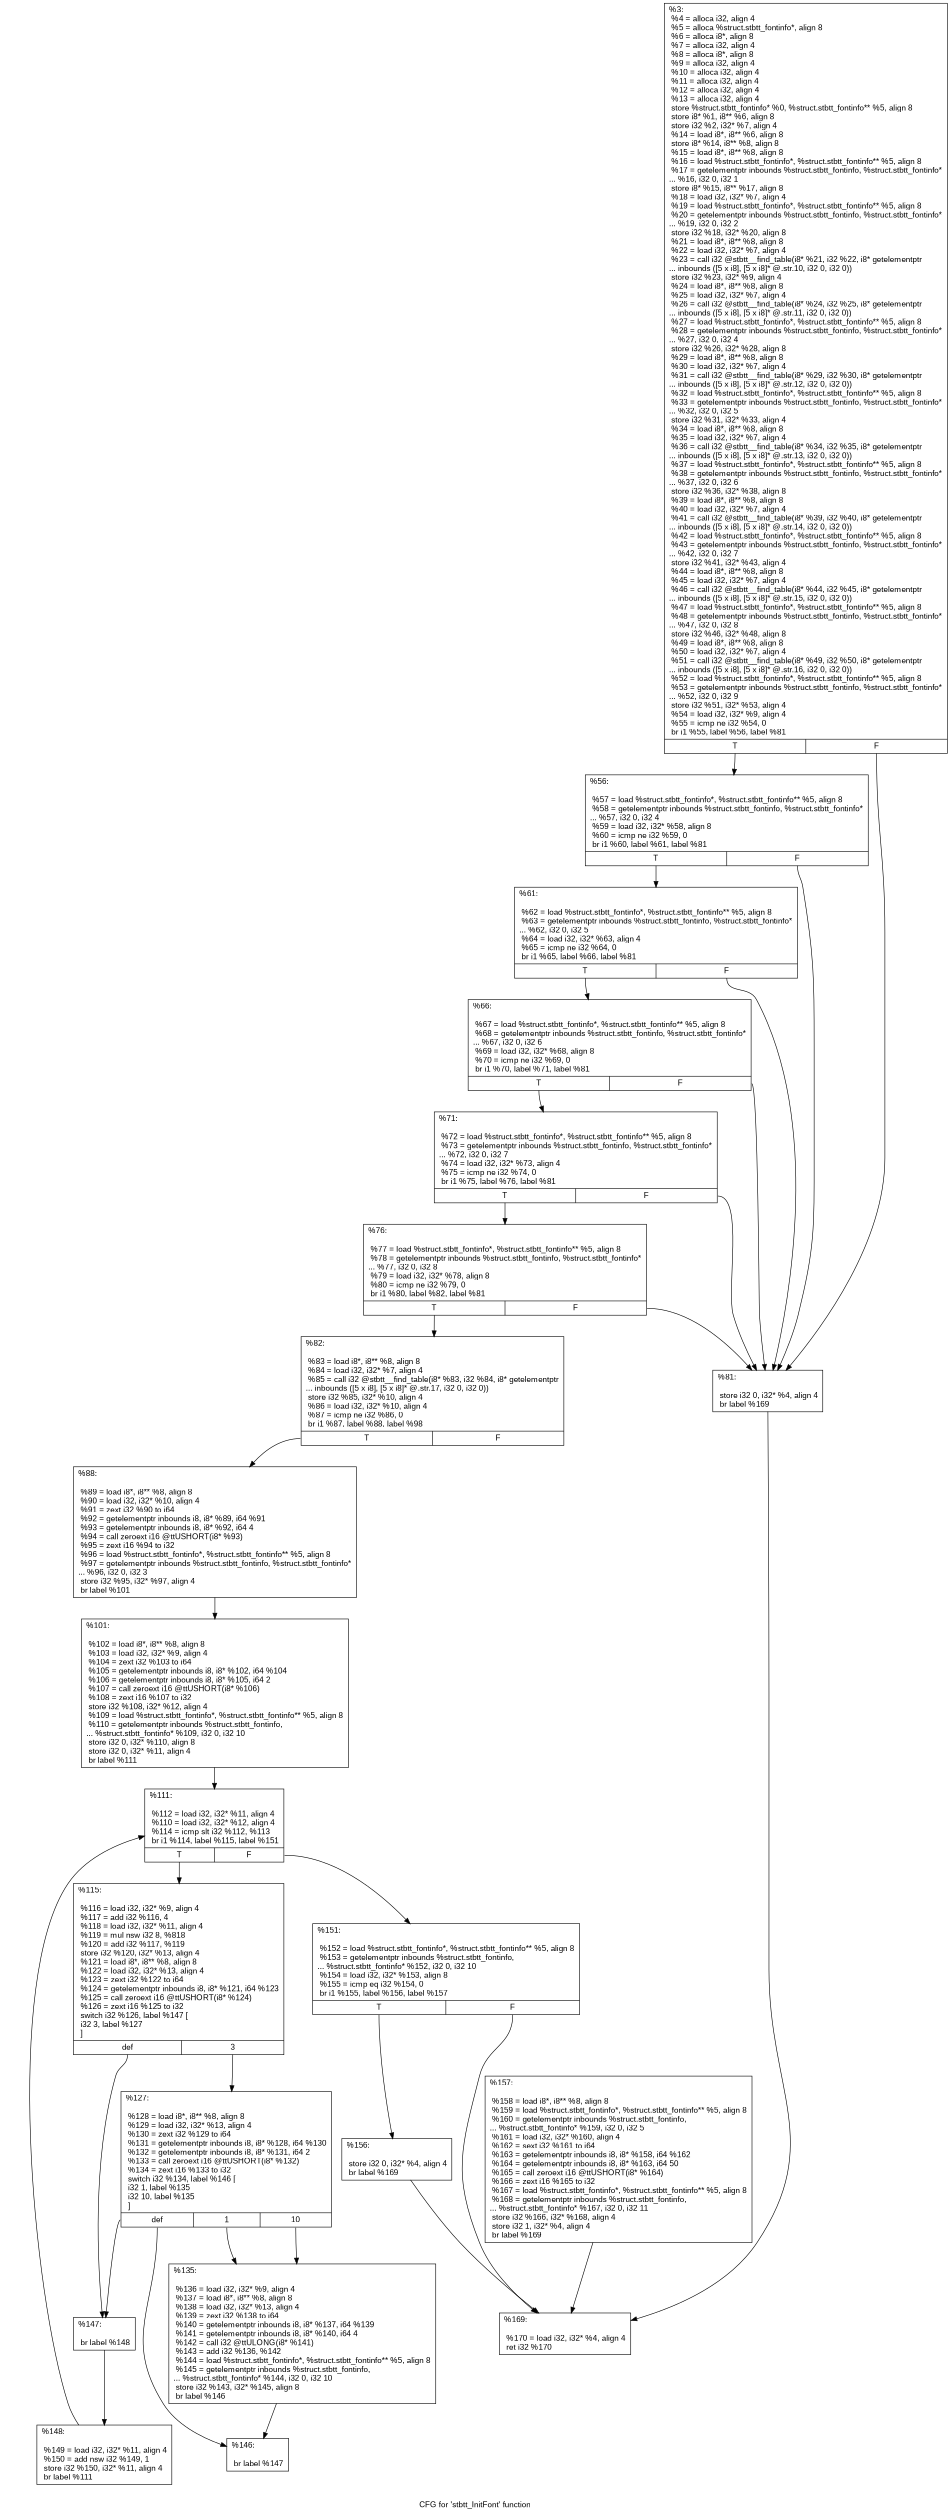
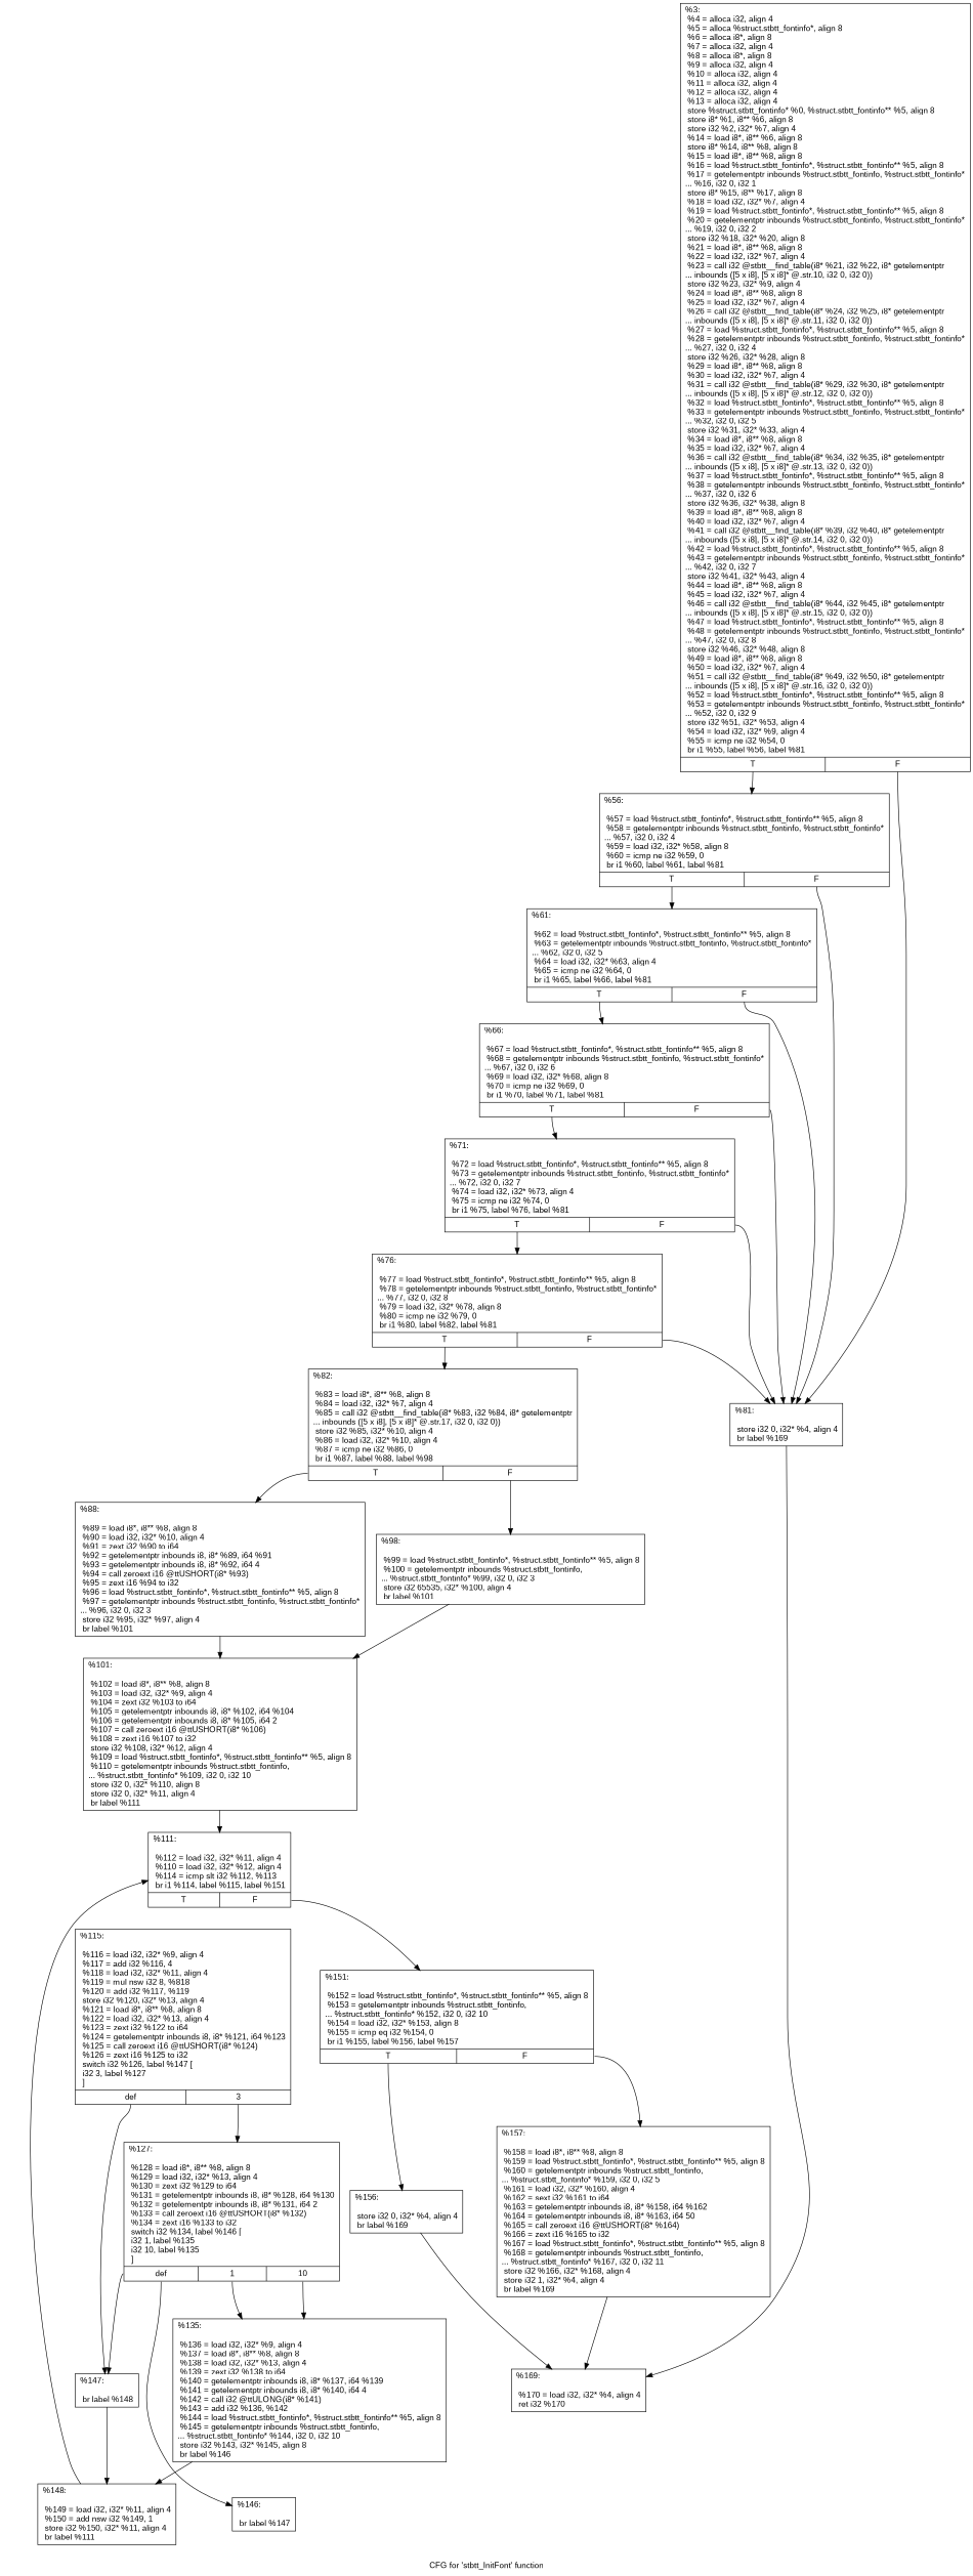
  digraph {
    fontname="Liberation Sans"
    label="CFG for 'stbtt_InitFont' function"
    node [fontname="Liberation Sans" shape=record]
    edge [fontname="Liberation Sans" tailport=s0]
    n1 [label="{%3:\l  %4 = alloca i32, align 4\l  %5 = alloca %struct.stbtt_fontinfo*, align 8\l  %6 = alloca i8*, align 8\l  %7 = alloca i32, align 4\l  %8 = alloca i8*, align 8\l  %9 = alloca i32, align 4\l  %10 = alloca i32, align 4\l  %11 = alloca i32, align 4\l  %12 = alloca i32, align 4\l  %13 = alloca i32, align 4\l  store %struct.stbtt_fontinfo* %0, %struct.stbtt_fontinfo** %5, align 8\l  store i8* %1, i8** %6, align 8\l  store i32 %2, i32* %7, align 4\l  %14 = load i8*, i8** %6, align 8\l  store i8* %14, i8** %8, align 8\l  %15 = load i8*, i8** %8, align 8\l  %16 = load %struct.stbtt_fontinfo*, %struct.stbtt_fontinfo** %5, align 8\l  %17 = getelementptr inbounds %struct.stbtt_fontinfo, %struct.stbtt_fontinfo*\l... %16, i32 0, i32 1\l  store i8* %15, i8** %17, align 8\l  %18 = load i32, i32* %7, align 4\l  %19 = load %struct.stbtt_fontinfo*, %struct.stbtt_fontinfo** %5, align 8\l  %20 = getelementptr inbounds %struct.stbtt_fontinfo, %struct.stbtt_fontinfo*\l... %19, i32 0, i32 2\l  store i32 %18, i32* %20, align 8\l  %21 = load i8*, i8** %8, align 8\l  %22 = load i32, i32* %7, align 4\l  %23 = call i32 @stbtt__find_table(i8* %21, i32 %22, i8* getelementptr\l... inbounds ([5 x i8], [5 x i8]* @.str.10, i32 0, i32 0))\l  store i32 %23, i32* %9, align 4\l  %24 = load i8*, i8** %8, align 8\l  %25 = load i32, i32* %7, align 4\l  %26 = call i32 @stbtt__find_table(i8* %24, i32 %25, i8* getelementptr\l... inbounds ([5 x i8], [5 x i8]* @.str.11, i32 0, i32 0))\l  %27 = load %struct.stbtt_fontinfo*, %struct.stbtt_fontinfo** %5, align 8\l  %28 = getelementptr inbounds %struct.stbtt_fontinfo, %struct.stbtt_fontinfo*\l... %27, i32 0, i32 4\l  store i32 %26, i32* %28, align 8\l  %29 = load i8*, i8** %8, align 8\l  %30 = load i32, i32* %7, align 4\l  %31 = call i32 @stbtt__find_table(i8* %29, i32 %30, i8* getelementptr\l... inbounds ([5 x i8], [5 x i8]* @.str.12, i32 0, i32 0))\l  %32 = load %struct.stbtt_fontinfo*, %struct.stbtt_fontinfo** %5, align 8\l  %33 = getelementptr inbounds %struct.stbtt_fontinfo, %struct.stbtt_fontinfo*\l... %32, i32 0, i32 5\l  store i32 %31, i32* %33, align 4\l  %34 = load i8*, i8** %8, align 8\l  %35 = load i32, i32* %7, align 4\l  %36 = call i32 @stbtt__find_table(i8* %34, i32 %35, i8* getelementptr\l... inbounds ([5 x i8], [5 x i8]* @.str.13, i32 0, i32 0))\l  %37 = load %struct.stbtt_fontinfo*, %struct.stbtt_fontinfo** %5, align 8\l  %38 = getelementptr inbounds %struct.stbtt_fontinfo, %struct.stbtt_fontinfo*\l... %37, i32 0, i32 6\l  store i32 %36, i32* %38, align 8\l  %39 = load i8*, i8** %8, align 8\l  %40 = load i32, i32* %7, align 4\l  %41 = call i32 @stbtt__find_table(i8* %39, i32 %40, i8* getelementptr\l... inbounds ([5 x i8], [5 x i8]* @.str.14, i32 0, i32 0))\l  %42 = load %struct.stbtt_fontinfo*, %struct.stbtt_fontinfo** %5, align 8\l  %43 = getelementptr inbounds %struct.stbtt_fontinfo, %struct.stbtt_fontinfo*\l... %42, i32 0, i32 7\l  store i32 %41, i32* %43, align 4\l  %44 = load i8*, i8** %8, align 8\l  %45 = load i32, i32* %7, align 4\l  %46 = call i32 @stbtt__find_table(i8* %44, i32 %45, i8* getelementptr\l... inbounds ([5 x i8], [5 x i8]* @.str.15, i32 0, i32 0))\l  %47 = load %struct.stbtt_fontinfo*, %struct.stbtt_fontinfo** %5, align 8\l  %48 = getelementptr inbounds %struct.stbtt_fontinfo, %struct.stbtt_fontinfo*\l... %47, i32 0, i32 8\l  store i32 %46, i32* %48, align 8\l  %49 = load i8*, i8** %8, align 8\l  %50 = load i32, i32* %7, align 4\l  %51 = call i32 @stbtt__find_table(i8* %49, i32 %50, i8* getelementptr\l... inbounds ([5 x i8], [5 x i8]* @.str.16, i32 0, i32 0))\l  %52 = load %struct.stbtt_fontinfo*, %struct.stbtt_fontinfo** %5, align 8\l  %53 = getelementptr inbounds %struct.stbtt_fontinfo, %struct.stbtt_fontinfo*\l... %52, i32 0, i32 9\l  store i32 %51, i32* %53, align 4\l  %54 = load i32, i32* %9, align 4\l  %55 = icmp ne i32 %54, 0\l  br i1 %55, label %56, label %81\l|{<s0>T|<s1>F}}"]
    n2 [label="{%56:\l\l  %57 = load %struct.stbtt_fontinfo*, %struct.stbtt_fontinfo** %5, align 8\l  %58 = getelementptr inbounds %struct.stbtt_fontinfo, %struct.stbtt_fontinfo*\l... %57, i32 0, i32 4\l  %59 = load i32, i32* %58, align 8\l  %60 = icmp ne i32 %59, 0\l  br i1 %60, label %61, label %81\l|{<s0>T|<s1>F}}"]
    n3 [label="{%81:\l\l  store i32 0, i32* %4, align 4\l  br label %169\l}"]
    n4 [label="{%61:\l\l  %62 = load %struct.stbtt_fontinfo*, %struct.stbtt_fontinfo** %5, align 8\l  %63 = getelementptr inbounds %struct.stbtt_fontinfo, %struct.stbtt_fontinfo*\l... %62, i32 0, i32 5\l  %64 = load i32, i32* %63, align 4\l  %65 = icmp ne i32 %64, 0\l  br i1 %65, label %66, label %81\l|{<s0>T|<s1>F}}"]
    n5 [label="{%169:\l\l  %170 = load i32, i32* %4, align 4\l  ret i32 %170\l}"]
    n6 [label="{%66:\l\l  %67 = load %struct.stbtt_fontinfo*, %struct.stbtt_fontinfo** %5, align 8\l  %68 = getelementptr inbounds %struct.stbtt_fontinfo, %struct.stbtt_fontinfo*\l... %67, i32 0, i32 6\l  %69 = load i32, i32* %68, align 8\l  %70 = icmp ne i32 %69, 0\l  br i1 %70, label %71, label %81\l|{<s0>T|<s1>F}}"]
    n7 [label="{%71:\l\l  %72 = load %struct.stbtt_fontinfo*, %struct.stbtt_fontinfo** %5, align 8\l  %73 = getelementptr inbounds %struct.stbtt_fontinfo, %struct.stbtt_fontinfo*\l... %72, i32 0, i32 7\l  %74 = load i32, i32* %73, align 4\l  %75 = icmp ne i32 %74, 0\l  br i1 %75, label %76, label %81\l|{<s0>T|<s1>F}}"]
    n8 [label="{%76:\l\l  %77 = load %struct.stbtt_fontinfo*, %struct.stbtt_fontinfo** %5, align 8\l  %78 = getelementptr inbounds %struct.stbtt_fontinfo, %struct.stbtt_fontinfo*\l... %77, i32 0, i32 8\l  %79 = load i32, i32* %78, align 8\l  %80 = icmp ne i32 %79, 0\l  br i1 %80, label %82, label %81\l|{<s0>T|<s1>F}}"]
    n9 [label="{%82:\l\l  %83 = load i8*, i8** %8, align 8\l  %84 = load i32, i32* %7, align 4\l  %85 = call i32 @stbtt__find_table(i8* %83, i32 %84, i8* getelementptr\l... inbounds ([5 x i8], [5 x i8]* @.str.17, i32 0, i32 0))\l  store i32 %85, i32* %10, align 4\l  %86 = load i32, i32* %10, align 4\l  %87 = icmp ne i32 %86, 0\l  br i1 %87, label %88, label %98\l|{<s0>T|<s1>F}}"]
    n10 [label="{%88:\l\l  %89 = load i8*, i8** %8, align 8\l  %90 = load i32, i32* %10, align 4\l  %91 = zext i32 %90 to i64\l  %92 = getelementptr inbounds i8, i8* %89, i64 %91\l  %93 = getelementptr inbounds i8, i8* %92, i64 4\l  %94 = call zeroext i16 @ttUSHORT(i8* %93)\l  %95 = zext i16 %94 to i32\l  %96 = load %struct.stbtt_fontinfo*, %struct.stbtt_fontinfo** %5, align 8\l  %97 = getelementptr inbounds %struct.stbtt_fontinfo, %struct.stbtt_fontinfo*\l... %96, i32 0, i32 3\l  store i32 %95, i32* %97, align 4\l  br label %101\l}"]
+   n11 [label="{%98:\l\l  %99 = load %struct.stbtt_fontinfo*, %struct.stbtt_fontinfo** %5, align 8\l  %100 = getelementptr inbounds %struct.stbtt_fontinfo,\l... %struct.stbtt_fontinfo* %99, i32 0, i32 3\l  store i32 65535, i32* %100, align 4\l  br label %101\l}"]
    n12 [label="{%101:\l\l  %102 = load i8*, i8** %8, align 8\l  %103 = load i32, i32* %9, align 4\l  %104 = zext i32 %103 to i64\l  %105 = getelementptr inbounds i8, i8* %102, i64 %104\l  %106 = getelementptr inbounds i8, i8* %105, i64 2\l  %107 = call zeroext i16 @ttUSHORT(i8* %106)\l  %108 = zext i16 %107 to i32\l  store i32 %108, i32* %12, align 4\l  %109 = load %struct.stbtt_fontinfo*, %struct.stbtt_fontinfo** %5, align 8\l  %110 = getelementptr inbounds %struct.stbtt_fontinfo,\l... %struct.stbtt_fontinfo* %109, i32 0, i32 10\l  store i32 0, i32* %110, align 8\l  store i32 0, i32* %11, align 4\l  br label %111\l}"]
    n13 [label="{%111:\l\l  %112 = load i32, i32* %11, align 4\l  %110 = load i32, i32* %12, align 4\l  %114 = icmp slt i32 %112, %113\l  br i1 %114, label %115, label %151\l|{<s0>T|<s1>F}}"]
    n14 [label="{%115:\l\l  %116 = load i32, i32* %9, align 4\l  %117 = add i32 %116, 4\l  %118 = load i32, i32* %11, align 4\l  %119 = mul nsw i32 8, %818\l  %120 = add i32 %117, %119\l  store i32 %120, i32* %13, align 4\l  %121 = load i8*, i8** %8, align 8\l  %122 = load i32, i32* %13, align 4\l  %123 = zext i32 %122 to i64\l  %124 = getelementptr inbounds i8, i8* %121, i64 %123\l  %125 = call zeroext i16 @ttUSHORT(i8* %124)\l  %126 = zext i16 %125 to i32\l  switch i32 %126, label %147 [\l    i32 3, label %127\l  ]\l|{<s0>def|<s1>3}}"]
    n15 [label="{%151:\l\l  %152 = load %struct.stbtt_fontinfo*, %struct.stbtt_fontinfo** %5, align 8\l  %153 = getelementptr inbounds %struct.stbtt_fontinfo,\l... %struct.stbtt_fontinfo* %152, i32 0, i32 10\l  %154 = load i32, i32* %153, align 8\l  %155 = icmp eq i32 %154, 0\l  br i1 %155, label %156, label %157\l|{<s0>T|<s1>F}}"]
    n16 [label="{%147:\l\l  br label %148\l}"]
    n17 [label="{%127:\l\l  %128 = load i8*, i8** %8, align 8\l  %129 = load i32, i32* %13, align 4\l  %130 = zext i32 %129 to i64\l  %131 = getelementptr inbounds i8, i8* %128, i64 %130\l  %132 = getelementptr inbounds i8, i8* %131, i64 2\l  %133 = call zeroext i16 @ttUSHORT(i8* %132)\l  %134 = zext i16 %133 to i32\l  switch i32 %134, label %146 [\l    i32 1, label %135\l    i32 10, label %135\l  ]\l|{<s0>def|<s1>1|<s2>10}}"]
    n18 [label="{%156:\l\l  store i32 0, i32* %4, align 4\l  br label %169\l}"]
    n19 [label="{%157:\l\l  %158 = load i8*, i8** %8, align 8\l  %159 = load %struct.stbtt_fontinfo*, %struct.stbtt_fontinfo** %5, align 8\l  %160 = getelementptr inbounds %struct.stbtt_fontinfo,\l... %struct.stbtt_fontinfo* %159, i32 0, i32 5\l  %161 = load i32, i32* %160, align 4\l  %162 = sext i32 %161 to i64\l  %163 = getelementptr inbounds i8, i8* %158, i64 %162\l  %164 = getelementptr inbounds i8, i8* %163, i64 50\l  %165 = call zeroext i16 @ttUSHORT(i8* %164)\l  %166 = zext i16 %165 to i32\l  %167 = load %struct.stbtt_fontinfo*, %struct.stbtt_fontinfo** %5, align 8\l  %168 = getelementptr inbounds %struct.stbtt_fontinfo,\l... %struct.stbtt_fontinfo* %167, i32 0, i32 11\l  store i32 %166, i32* %168, align 4\l  store i32 1, i32* %4, align 4\l  br label %169\l}"]
    n20 [label="{%148:\l\l  %149 = load i32, i32* %11, align 4\l  %150 = add nsw i32 %149, 1\l  store i32 %150, i32* %11, align 4\l  br label %111\l}"]
    n21 [label="{%146:\l\l  br label %147\l}"]
    n22 [label="{%135:\l\l  %136 = load i32, i32* %9, align 4\l  %137 = load i8*, i8** %8, align 8\l  %138 = load i32, i32* %13, align 4\l  %139 = zext i32 %138 to i64\l  %140 = getelementptr inbounds i8, i8* %137, i64 %139\l  %141 = getelementptr inbounds i8, i8* %140, i64 4\l  %142 = call i32 @ttULONG(i8* %141)\l  %143 = add i32 %136, %142\l  %144 = load %struct.stbtt_fontinfo*, %struct.stbtt_fontinfo** %5, align 8\l  %145 = getelementptr inbounds %struct.stbtt_fontinfo,\l... %struct.stbtt_fontinfo* %144, i32 0, i32 10\l  store i32 %143, i32* %145, align 8\l  br label %146\l}"]
    n1 -> n2
    n1 -> n3 [tailport=s1]
    n2 -> n3 [tailport=s1]
    n2 -> n4
    n3 -> n5
    n4 -> n3 [tailport=s1]
    n4 -> n6
    n6 -> n3 [tailport=s1]
    n6 -> n7
    n7 -> n3 [tailport=s1]
    n7 -> n8
    n8 -> n3 [tailport=s1]
    n8 -> n9
    n9 -> n10
+   n9 -> n11 [tailport=s1]
    n10 -> n12
+   n11 -> n12
    n12 -> n13
-   n13 -> n14
    n13 -> n15 [tailport=s1]
    n14 -> n16
    n14 -> n17 [tailport=s1]
    n15 -> n18
-   n15 -> n5 [tailport=s1]
+   n15 -> n19 [tailport=s1]
    n16 -> n20
    n17 -> n16
    n17 -> n21
    n17 -> n22 [tailport=s1]
    n17 -> n22 [tailport=s2]
    n18 -> n5
    n19 -> n5
    n20 -> n13
-   n22 -> n21
+   n22 -> n20
  }
